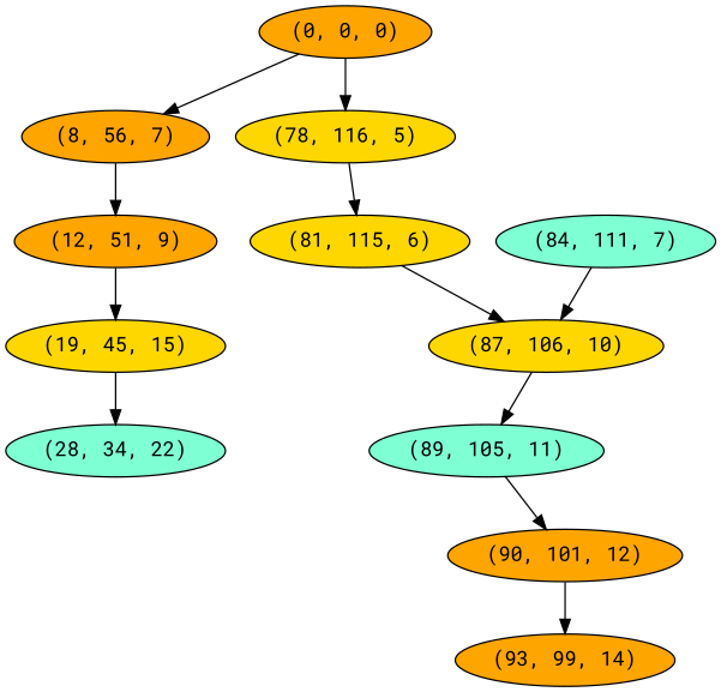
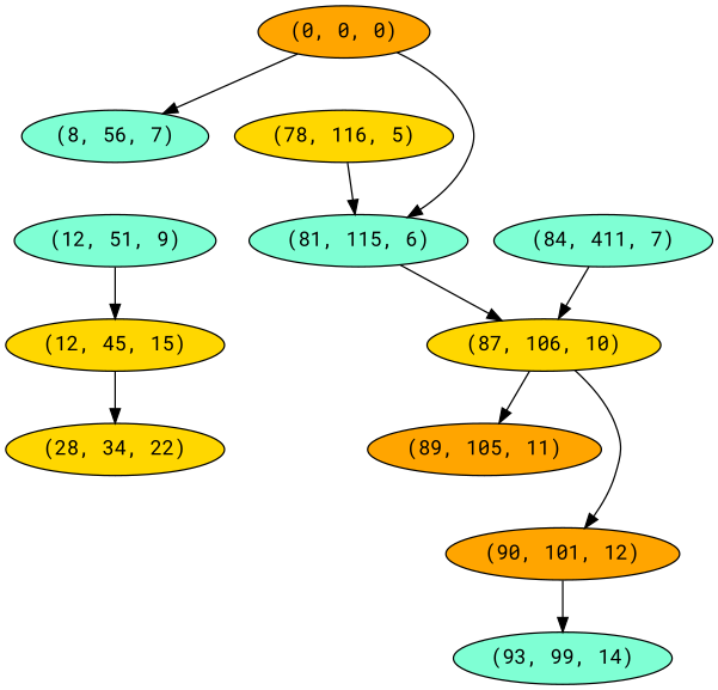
  digraph {
    fontname="Roboto Mono"
    node [fillcolor=orange fontname="Roboto Mono" style=filled]
    edge [fontname="Roboto Mono"]
    "(0, 0, 0)"
-   "(8, 56, 7)"
+   "(8, 56, 7)" [fillcolor=aquamarine]
    "(78, 116, 5)" [fillcolor=gold]
-   "(12, 51, 9)"
-   "(81, 115, 6)" [fillcolor=gold]
-   "(19, 45, 15)" [fillcolor=gold]
-   "(28, 34, 22)" [fillcolor=aquamarine]
+   "(12, 51, 9)" [fillcolor=aquamarine]
+   "(81, 115, 6)" [fillcolor=aquamarine]
+   "(19, 45, 15)" [fillcolor=gold label="(12, 45, 15)"]
+   "(28, 34, 22)" [fillcolor=gold]
    "(87, 106, 10)" [fillcolor=gold]
-   "(84, 111, 7)" [fillcolor=aquamarine]
-   "(89, 105, 11)" [fillcolor=aquamarine]
+   "(84, 111, 7)" [fillcolor=aquamarine label="(84, 411, 7)"]
+   "(89, 105, 11)"
    "(90, 101, 12)"
-   "(93, 99, 14)"
+   "(93, 99, 14)" [fillcolor=aquamarine]
    "(0, 0, 0)" -> "(8, 56, 7)"
-   "(0, 0, 0)" -> "(78, 116, 5)"
-   "(8, 56, 7)" -> "(12, 51, 9)"
+   "(0, 0, 0)" -> "(81, 115, 6)"
    "(78, 116, 5)" -> "(81, 115, 6)"
    "(12, 51, 9)" -> "(19, 45, 15)"
    "(81, 115, 6)" -> "(87, 106, 10)"
    "(19, 45, 15)" -> "(28, 34, 22)"
    "(87, 106, 10)" -> "(89, 105, 11)"
    "(84, 111, 7)" -> "(87, 106, 10)"
-   "(89, 105, 11)" -> "(90, 101, 12)"
+   "(87, 106, 10)" -> "(90, 101, 12)"
    "(90, 101, 12)" -> "(93, 99, 14)"
  }
